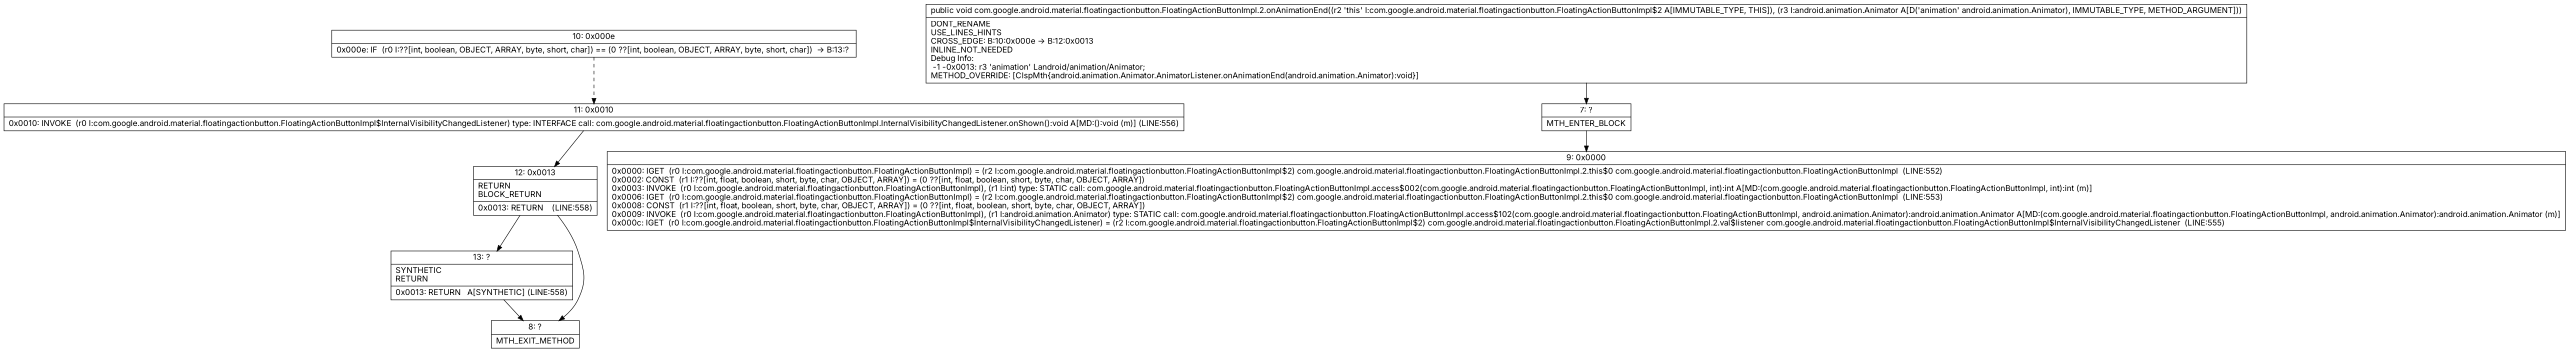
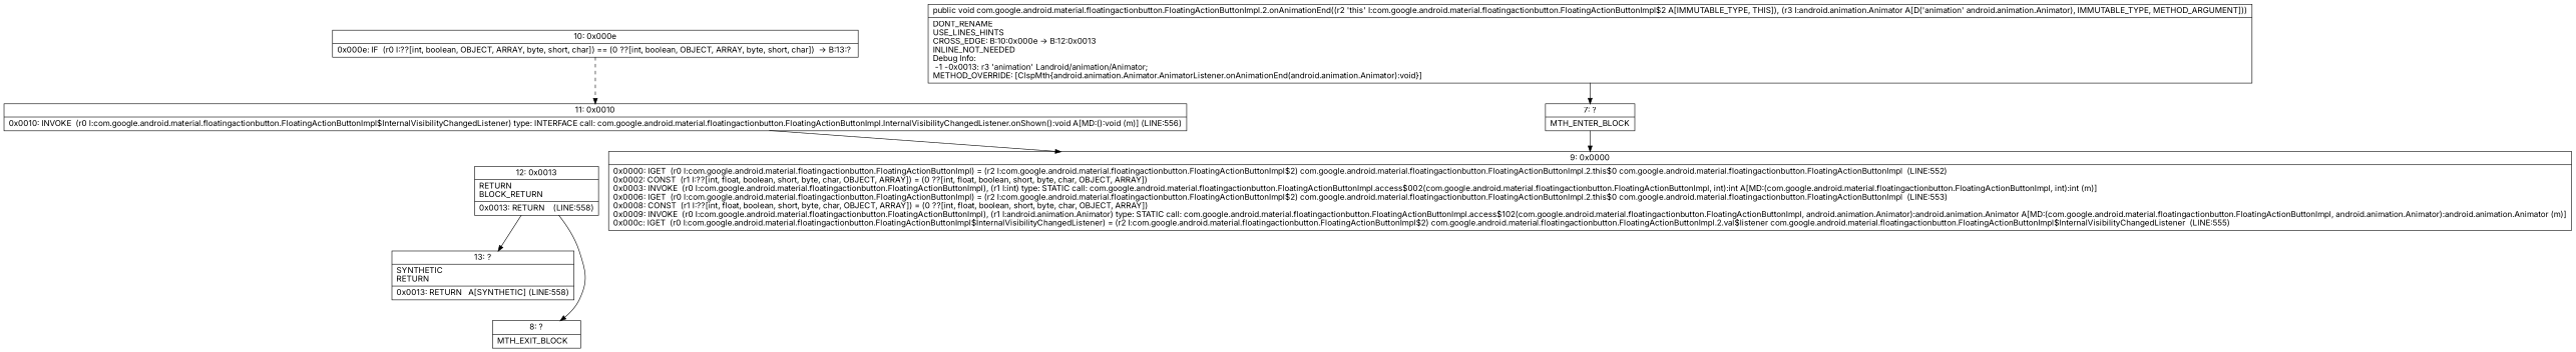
  digraph {
    fontname=Inter
    node [fontname=Inter shape=record]
    edge [fontname=Inter]
    n1 [label="{7\:\ ?|MTH_ENTER_BLOCK\l}"]
    n2 [label="{9\:\ 0x0000|0x0000: IGET  (r0 I:com.google.android.material.floatingactionbutton.FloatingActionButtonImpl) = (r2 I:com.google.android.material.floatingactionbutton.FloatingActionButtonImpl$2) com.google.android.material.floatingactionbutton.FloatingActionButtonImpl.2.this$0 com.google.android.material.floatingactionbutton.FloatingActionButtonImpl  (LINE:552)\l0x0002: CONST  (r1 I:??[int, float, boolean, short, byte, char, OBJECT, ARRAY]) = (0 ??[int, float, boolean, short, byte, char, OBJECT, ARRAY]) \l0x0003: INVOKE  (r0 I:com.google.android.material.floatingactionbutton.FloatingActionButtonImpl), (r1 I:int) type: STATIC call: com.google.android.material.floatingactionbutton.FloatingActionButtonImpl.access$002(com.google.android.material.floatingactionbutton.FloatingActionButtonImpl, int):int A[MD:(com.google.android.material.floatingactionbutton.FloatingActionButtonImpl, int):int (m)]\l0x0006: IGET  (r0 I:com.google.android.material.floatingactionbutton.FloatingActionButtonImpl) = (r2 I:com.google.android.material.floatingactionbutton.FloatingActionButtonImpl$2) com.google.android.material.floatingactionbutton.FloatingActionButtonImpl.2.this$0 com.google.android.material.floatingactionbutton.FloatingActionButtonImpl  (LINE:553)\l0x0008: CONST  (r1 I:??[int, float, boolean, short, byte, char, OBJECT, ARRAY]) = (0 ??[int, float, boolean, short, byte, char, OBJECT, ARRAY]) \l0x0009: INVOKE  (r0 I:com.google.android.material.floatingactionbutton.FloatingActionButtonImpl), (r1 I:android.animation.Animator) type: STATIC call: com.google.android.material.floatingactionbutton.FloatingActionButtonImpl.access$102(com.google.android.material.floatingactionbutton.FloatingActionButtonImpl, android.animation.Animator):android.animation.Animator A[MD:(com.google.android.material.floatingactionbutton.FloatingActionButtonImpl, android.animation.Animator):android.animation.Animator (m)]\l0x000c: IGET  (r0 I:com.google.android.material.floatingactionbutton.FloatingActionButtonImpl$InternalVisibilityChangedListener) = (r2 I:com.google.android.material.floatingactionbutton.FloatingActionButtonImpl$2) com.google.android.material.floatingactionbutton.FloatingActionButtonImpl.2.val$listener com.google.android.material.floatingactionbutton.FloatingActionButtonImpl$InternalVisibilityChangedListener  (LINE:555)\l}"]
    n3 [label="{10\:\ 0x000e|0x000e: IF  (r0 I:??[int, boolean, OBJECT, ARRAY, byte, short, char]) == (0 ??[int, boolean, OBJECT, ARRAY, byte, short, char])  \-\> B:13:? \l}"]
    n4 [label="{11\:\ 0x0010|0x0010: INVOKE  (r0 I:com.google.android.material.floatingactionbutton.FloatingActionButtonImpl$InternalVisibilityChangedListener) type: INTERFACE call: com.google.android.material.floatingactionbutton.FloatingActionButtonImpl.InternalVisibilityChangedListener.onShown():void A[MD:():void (m)] (LINE:556)\l}"]
    n5 [label="{12\:\ 0x0013|RETURN\lBLOCK_RETURN\l|0x0013: RETURN    (LINE:558)\l}"]
    n6 [label="{13\:\ ?|SYNTHETIC\lRETURN\l|0x0013: RETURN   A[SYNTHETIC] (LINE:558)\l}"]
-   n7 [label="{8\:\ ?|MTH_EXIT_METHOD\l}"]
+   n7 [label="{8\:\ ?|MTH_EXIT_BLOCK\l}"]
    n8 [label="{public void com.google.android.material.floatingactionbutton.FloatingActionButtonImpl.2.onAnimationEnd((r2 'this' I:com.google.android.material.floatingactionbutton.FloatingActionButtonImpl$2 A[IMMUTABLE_TYPE, THIS]), (r3 I:android.animation.Animator A[D('animation' android.animation.Animator), IMMUTABLE_TYPE, METHOD_ARGUMENT]))  | DONT_RENAME\lUSE_LINES_HINTS\lCROSS_EDGE: B:10:0x000e \-\> B:12:0x0013\lINLINE_NOT_NEEDED\lDebug Info:\l  \-1 \-0x0013: r3 'animation' Landroid\/animation\/Animator;\lMETHOD_OVERRIDE: [ClspMth\{android.animation.Animator.AnimatorListener.onAnimationEnd(android.animation.Animator):void\}]\l}"]
    n1 -> n2
    n3 -> n4 [style=dashed]
-   n4 -> n5
+   n4 -> n2
    n5 -> n6
    n5 -> n7
-   n6 -> n7
    n8 -> n1
  }
